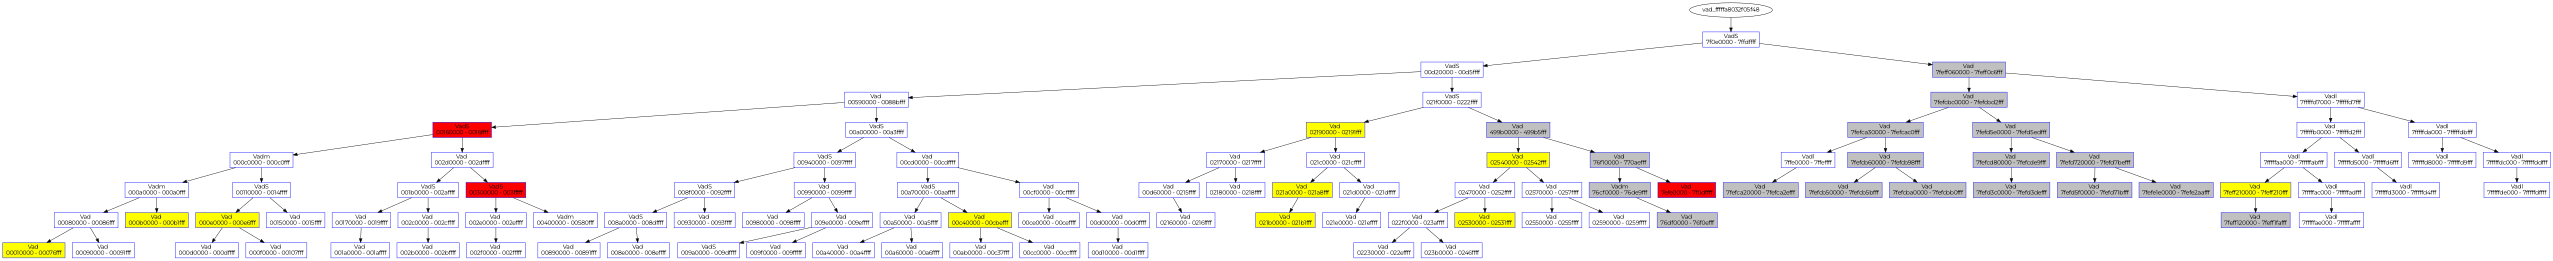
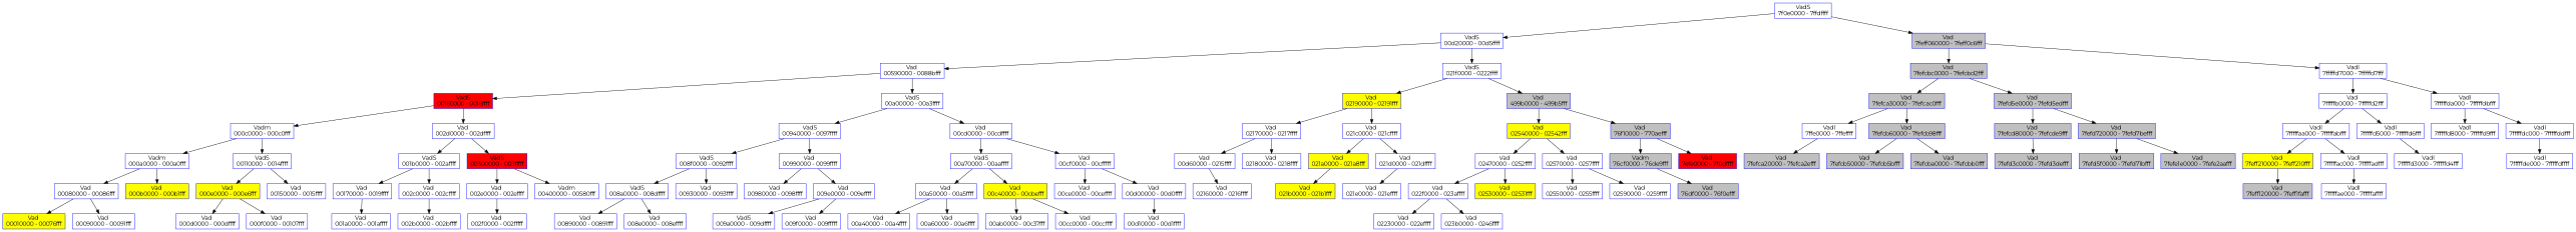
  digraph {
    rankdir=TB
    fontname=Montserrat
    node [color=blue fillcolor=white shape=record style=filled fontname=Montserrat]
    edge [fontname=Montserrat]
    n1 [label="{ VadS\n7f0e0000 - 7ffdffff }"]
-   vad_fffffa8032f05f48 [color="" fillcolor="" shape="" style=""]
    n3 [label="{ VadS\n00d20000 - 00d5ffff }"]
    n4 [fillcolor=gray label="{ Vad \n7feff060000 - 7feff0c6fff }"]
    n5 [label="{ Vad \n00590000 - 0088bfff }"]
    n6 [label="{ VadS\n021f0000 - 0222ffff }"]
    n7 [fillcolor=red label="{ VadS\n00160000 - 0016ffff }"]
    n8 [label="{ VadS\n00a00000 - 00a3ffff }"]
    n9 [label="{ Vadm\n000c0000 - 000c0fff }"]
    n10 [label="{ Vad \n002d0000 - 002dffff }"]
    n11 [label="{ Vadm\n000a0000 - 000a0fff }"]
    n12 [label="{ VadS\n00110000 - 0014ffff }"]
    n13 [label="{ Vad \n00080000 - 00086fff }"]
    n14 [fillcolor=yellow label="{ Vad \n000b0000 - 000b1fff }"]
    n15 [fillcolor=yellow label="{ Vad \n00010000 - 00076fff }"]
    n16 [label="{ Vad \n00090000 - 00091fff }"]
    n17 [fillcolor=yellow label="{ Vad \n000e0000 - 000e6fff }"]
    n18 [label="{ Vad \n00150000 - 0015ffff }"]
    n19 [label="{ Vad \n000d0000 - 000dffff }"]
    n20 [label="{ Vad \n000f0000 - 00107fff }"]
    n21 [label="{ VadS\n001b0000 - 002affff }"]
    n22 [fillcolor=red label="{ VadS\n00300000 - 003fffff }"]
    n23 [label="{ Vad \n00170000 - 0019ffff }"]
    n24 [label="{ Vad \n002c0000 - 002cffff }"]
    n25 [label="{ Vad \n001a0000 - 001affff }"]
    n26 [label="{ Vad \n002b0000 - 002bffff }"]
    n27 [label="{ Vad \n002e0000 - 002effff }"]
    n28 [label="{ Vadm\n00400000 - 00580fff }"]
    n29 [label="{ Vad \n002f0000 - 002fffff }"]
    n30 [label="{ VadS\n00940000 - 0097ffff }"]
    n31 [label="{ Vad \n00cd0000 - 00cdffff }"]
    n32 [label="{ VadS\n008f0000 - 0092ffff }"]
    n33 [label="{ Vad \n00990000 - 0099ffff }"]
    n34 [label="{ VadS\n008a0000 - 008dffff }"]
    n35 [label="{ Vad \n00930000 - 0093ffff }"]
    n36 [label="{ Vad \n00890000 - 00891fff }"]
    n37 [label="{ Vad \n008e0000 - 008effff }"]
    n38 [label="{ Vad \n00980000 - 0098ffff }"]
    n39 [label="{ Vad \n009e0000 - 009effff }"]
    n40 [label="{ VadS\n009a0000 - 009dffff }"]
    n41 [label="{ Vad \n009f0000 - 009fffff }"]
    n42 [label="{ VadS\n00a70000 - 00aaffff }"]
    n43 [label="{ Vad \n00cf0000 - 00cfffff }"]
    n44 [label="{ Vad \n00a50000 - 00a5ffff }"]
    n45 [fillcolor=yellow label="{ Vad \n00c40000 - 00cbefff }"]
    n46 [label="{ Vad \n00a40000 - 00a4ffff }"]
    n47 [label="{ Vad \n00a60000 - 00a6ffff }"]
    n48 [label="{ Vad \n00ab0000 - 00c37fff }"]
    n49 [label="{ Vad \n00cc0000 - 00ccffff }"]
    n50 [label="{ Vad \n00ce0000 - 00ceffff }"]
    n51 [label="{ Vad \n00d00000 - 00d0ffff }"]
    n52 [label="{ Vad \n00d10000 - 00d1ffff }"]
    n53 [fillcolor=yellow label="{ Vad \n02190000 - 02191fff }"]
    n54 [fillcolor=gray label="{ Vad \n499b0000 - 499b5fff }"]
    n55 [label="{ Vad \n02170000 - 0217ffff }"]
    n56 [label="{ Vad \n021c0000 - 021cffff }"]
    n57 [label="{ Vad \n00d60000 - 0215ffff }"]
    n58 [label="{ Vad \n02180000 - 0218ffff }"]
    n59 [label="{ Vad \n02160000 - 0216ffff }"]
    n60 [fillcolor=yellow label="{ Vad \n021a0000 - 021a8fff }"]
    n61 [label="{ Vad \n021d0000 - 021dffff }"]
    n62 [fillcolor=yellow label="{ Vad \n021b0000 - 021b1fff }"]
    n63 [label="{ Vad \n021e0000 - 021effff }"]
    n64 [fillcolor=yellow label="{ Vad \n02540000 - 02542fff }"]
    n65 [fillcolor=gray label="{ Vad \n76f10000 - 770aefff }"]
    n66 [label="{ Vad \n02470000 - 0252ffff }"]
    n67 [label="{ Vad \n02570000 - 0257ffff }"]
    n68 [label="{ Vad \n022f0000 - 023affff }"]
    n69 [fillcolor=yellow label="{ Vad \n02530000 - 02531fff }"]
    n70 [label="{ Vad \n02230000 - 022effff }"]
    n71 [label="{ Vad \n023b0000 - 0246ffff }"]
    n72 [label="{ Vad \n02550000 - 0255ffff }"]
    n73 [label="{ Vad \n02590000 - 0259ffff }"]
    n74 [fillcolor=gray label="{ Vadm\n76cf0000 - 76de9fff }"]
    n75 [fillcolor=red label="{ Vad \n7efe0000 - 7f0dffff }"]
    n76 [fillcolor=gray label="{ Vad \n76df0000 - 76f0efff }"]
    n77 [fillcolor=gray label="{ Vad \n7fefcbc0000 - 7fefcbd2fff }"]
    n78 [label="{ Vadl\n7fffffd7000 - 7fffffd7fff }"]
    n79 [fillcolor=gray label="{ Vad \n7fefca30000 - 7fefcac0fff }"]
    n80 [fillcolor=gray label="{ Vad \n7fefd5e0000 - 7fefd5edfff }"]
    n81 [label="{ Vadl\n7ffe0000 - 7ffeffff }"]
    n82 [fillcolor=gray label="{ Vad \n7fefcb60000 - 7fefcb98fff }"]
    n83 [fillcolor=gray label="{ Vad \n7fefca20000 - 7fefca2efff }"]
    n84 [fillcolor=gray label="{ Vad \n7fefcb50000 - 7fefcb5bfff }"]
    n85 [fillcolor=gray label="{ Vad \n7fefcba0000 - 7fefcbb0fff }"]
    n86 [fillcolor=gray label="{ Vad \n7fefcd80000 - 7fefcde9fff }"]
    n87 [fillcolor=gray label="{ Vad \n7fefd720000 - 7fefd7befff }"]
    n88 [fillcolor=gray label="{ Vad \n7fefd3c0000 - 7fefd3defff }"]
    n89 [fillcolor=gray label="{ Vad \n7fefd5f0000 - 7fefd71bfff }"]
    n90 [fillcolor=gray label="{ Vad \n7fefe1e0000 - 7fefe2aafff }"]
    n91 [label="{ Vad \n7fffffb0000 - 7fffffd2fff }"]
    n92 [label="{ Vadl\n7fffffda000 - 7fffffdbfff }"]
    n93 [label="{ Vadl\n7fffffaa000 - 7fffffabfff }"]
    n94 [label="{ Vadl\n7fffffd5000 - 7fffffd6fff }"]
    n95 [fillcolor=yellow label="{ Vad \n7feff210000 - 7feff210fff }"]
    n96 [label="{ Vadl\n7fffffac000 - 7fffffadfff }"]
    n97 [fillcolor=gray label="{ Vad \n7feff120000 - 7feff1fafff }"]
    n98 [label="{ Vadl\n7fffffae000 - 7fffffaffff }"]
    n99 [label="{ Vadl\n7fffffd3000 - 7fffffd4fff }"]
    n100 [label="{ Vadl\n7fffffd8000 - 7fffffd9fff }"]
    n101 [label="{ Vadl\n7fffffdc000 - 7fffffddfff }"]
    n102 [label="{ Vadl\n7fffffde000 - 7fffffdffff }"]
    n1 -> n3
    n1 -> n4
-   vad_fffffa8032f05f48 -> n1
    n3 -> n5
    n3 -> n6
    n4 -> n77
    n4 -> n78
    n5 -> n7
    n5 -> n8
    n6 -> n53
    n6 -> n54
    n7 -> n9
    n7 -> n10
    n8 -> n30
    n8 -> n31
    n9 -> n11
    n9 -> n12
    n10 -> n21
    n10 -> n22
    n11 -> n13
    n11 -> n14
    n12 -> n17
    n12 -> n18
    n13 -> n15
    n13 -> n16
    n17 -> n19
    n17 -> n20
    n21 -> n23
    n21 -> n24
    n22 -> n27
    n22 -> n28
    n23 -> n25
    n24 -> n26
    n27 -> n29
    n30 -> n32
    n30 -> n33
    n31 -> n42
    n31 -> n43
    n32 -> n34
    n32 -> n35
    n33 -> n38
    n33 -> n39
    n34 -> n36
    n34 -> n37
    n39 -> n40
    n39 -> n41
    n42 -> n44
    n42 -> n45
    n43 -> n50
    n43 -> n51
    n44 -> n46
    n44 -> n47
    n45 -> n48
    n45 -> n49
    n51 -> n52
    n53 -> n55
    n53 -> n56
    n54 -> n64
    n54 -> n65
    n55 -> n57
    n55 -> n58
    n56 -> n60
    n56 -> n61
    n57 -> n59
    n60 -> n62
    n61 -> n63
    n64 -> n66
    n64 -> n67
    n65 -> n74
    n65 -> n75
    n66 -> n68
    n66 -> n69
    n67 -> n72
    n67 -> n73
    n68 -> n70
    n68 -> n71
    n74 -> n76
    n77 -> n79
    n77 -> n80
    n78 -> n91
    n78 -> n92
    n79 -> n81
    n79 -> n82
    n80 -> n86
    n80 -> n87
    n81 -> n83
    n82 -> n84
    n82 -> n85
    n86 -> n88
    n87 -> n89
    n87 -> n90
    n91 -> n93
    n91 -> n94
    n92 -> n100
    n92 -> n101
    n93 -> n95
    n93 -> n96
    n94 -> n99
    n95 -> n97
    n96 -> n98
    n101 -> n102
  }
